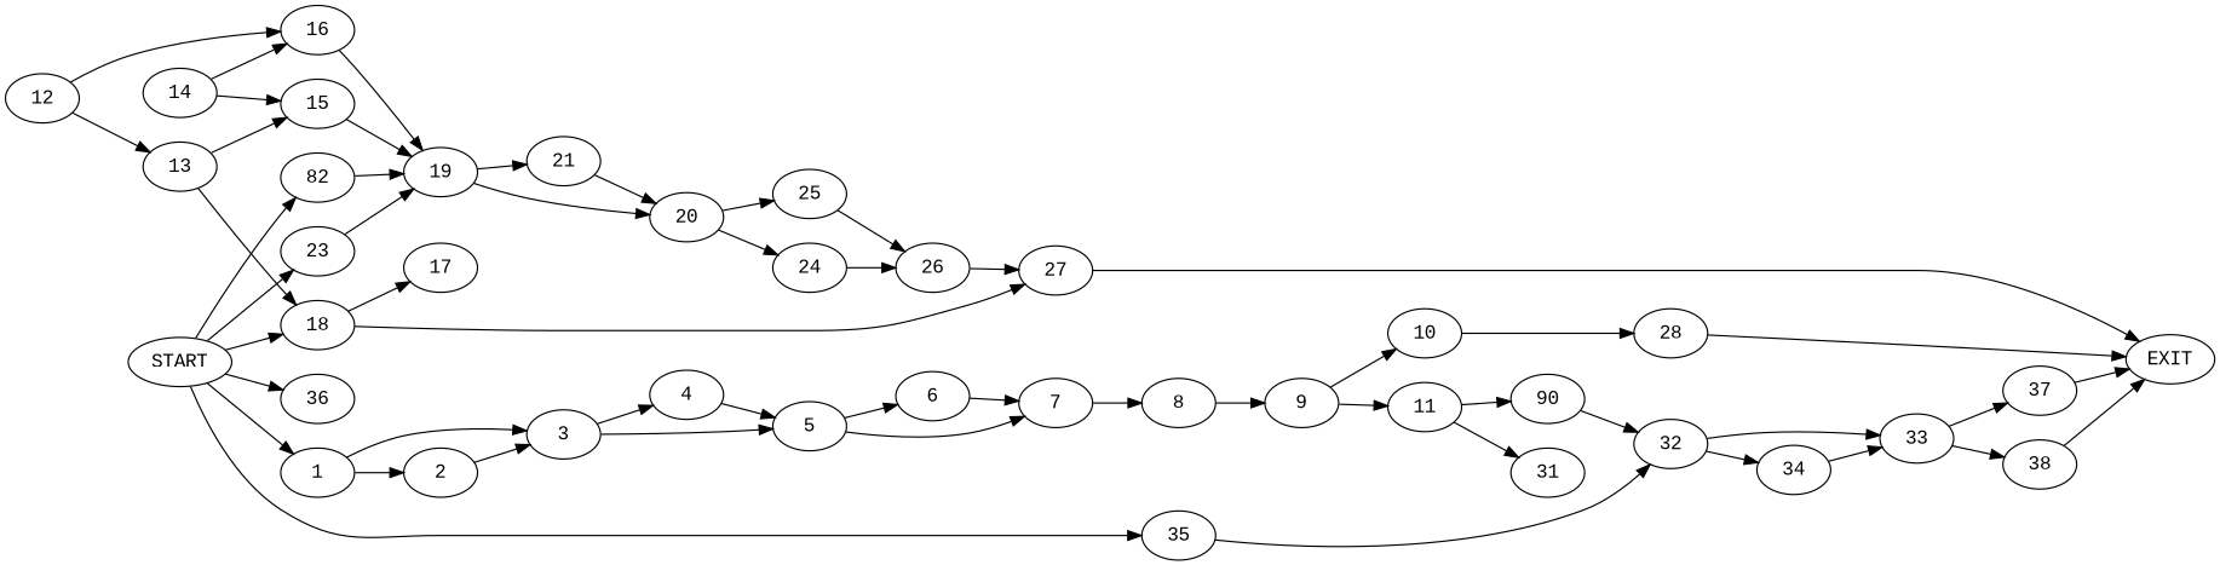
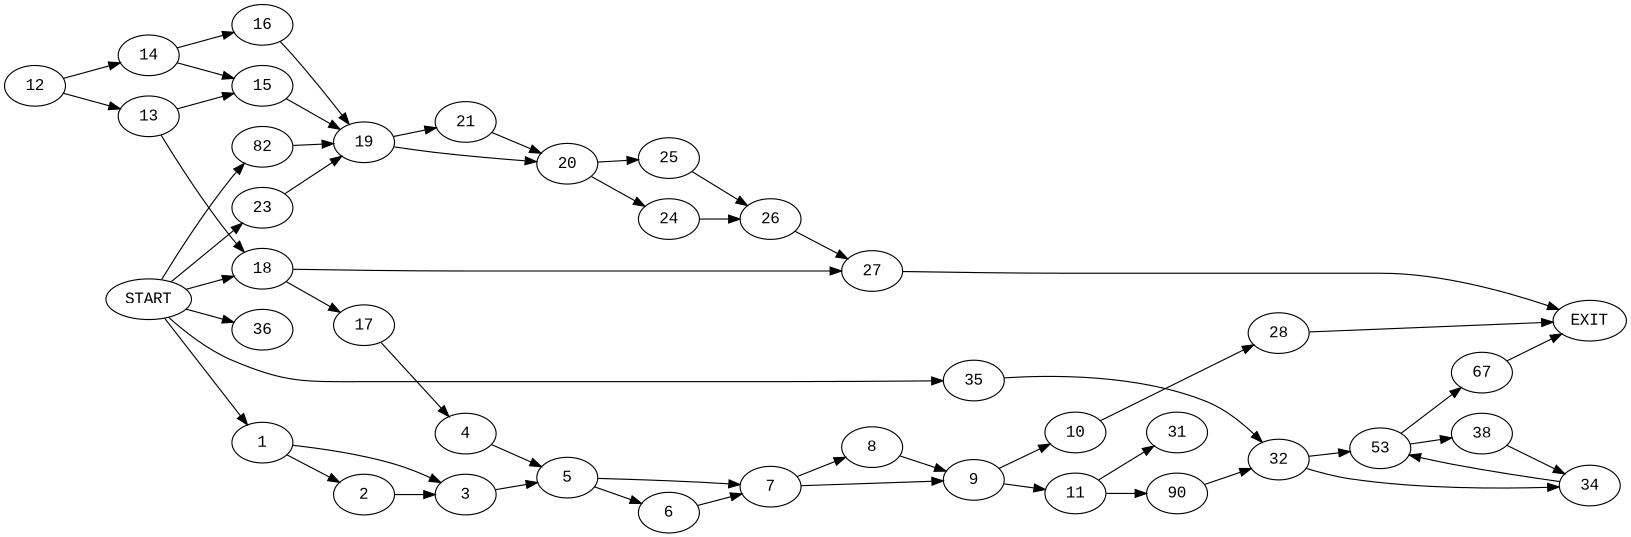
  digraph {
    fontname="Liberation Mono"
    rankdir=LR
    node [fontname="Liberation Mono"]
    edge [fontname="Liberation Mono"]
    n1 [label=START]
    1
    n3 [label=82]
    23
    35
    36
    18
    2
    3
    12
    13
    14
    19
    32
    n15 [label=EXIT]
    4
    5
    6
    7
    8
    9
    10
    11
    28
    n25 [label=90]
    31
    15
    16
    17
    27
    20
    21
    24
    25
    26
-   33
+   33 [label=53]
    34
-   37
+   37 [label=67]
    38
    n1 -> 1
    n1 -> n3
    n1 -> 23
    n1 -> 35
    n1 -> 36
    n1 -> 18
    1 -> 2
    1 -> 3
    n3 -> 19
    23 -> 19
    35 -> 32
    18 -> 17
    18 -> 27
    2 -> 3
-   3 -> 4
+   17 -> 4
    3 -> 5
    12 -> 13
-   12 -> 16
+   12 -> 14
    13 -> 18
    13 -> 15
    14 -> 15
    14 -> 16
    19 -> 20
    19 -> 21
    32 -> 33
    32 -> 34
    4 -> 5
    5 -> 6
    5 -> 7
    6 -> 7
    7 -> 8
+   7 -> 9
    8 -> 9
    9 -> 10
    9 -> 11
    10 -> 28
    11 -> n25
    11 -> 31
    28 -> n15
    n25 -> 32
    15 -> 19
    16 -> 19
    27 -> n15
    20 -> 24
    20 -> 25
    21 -> 20
    24 -> 26
    25 -> 26
    26 -> 27
    33 -> 37
    33 -> 38
    34 -> 33
    37 -> n15
-   38 -> n15
+   38 -> 34
  }
